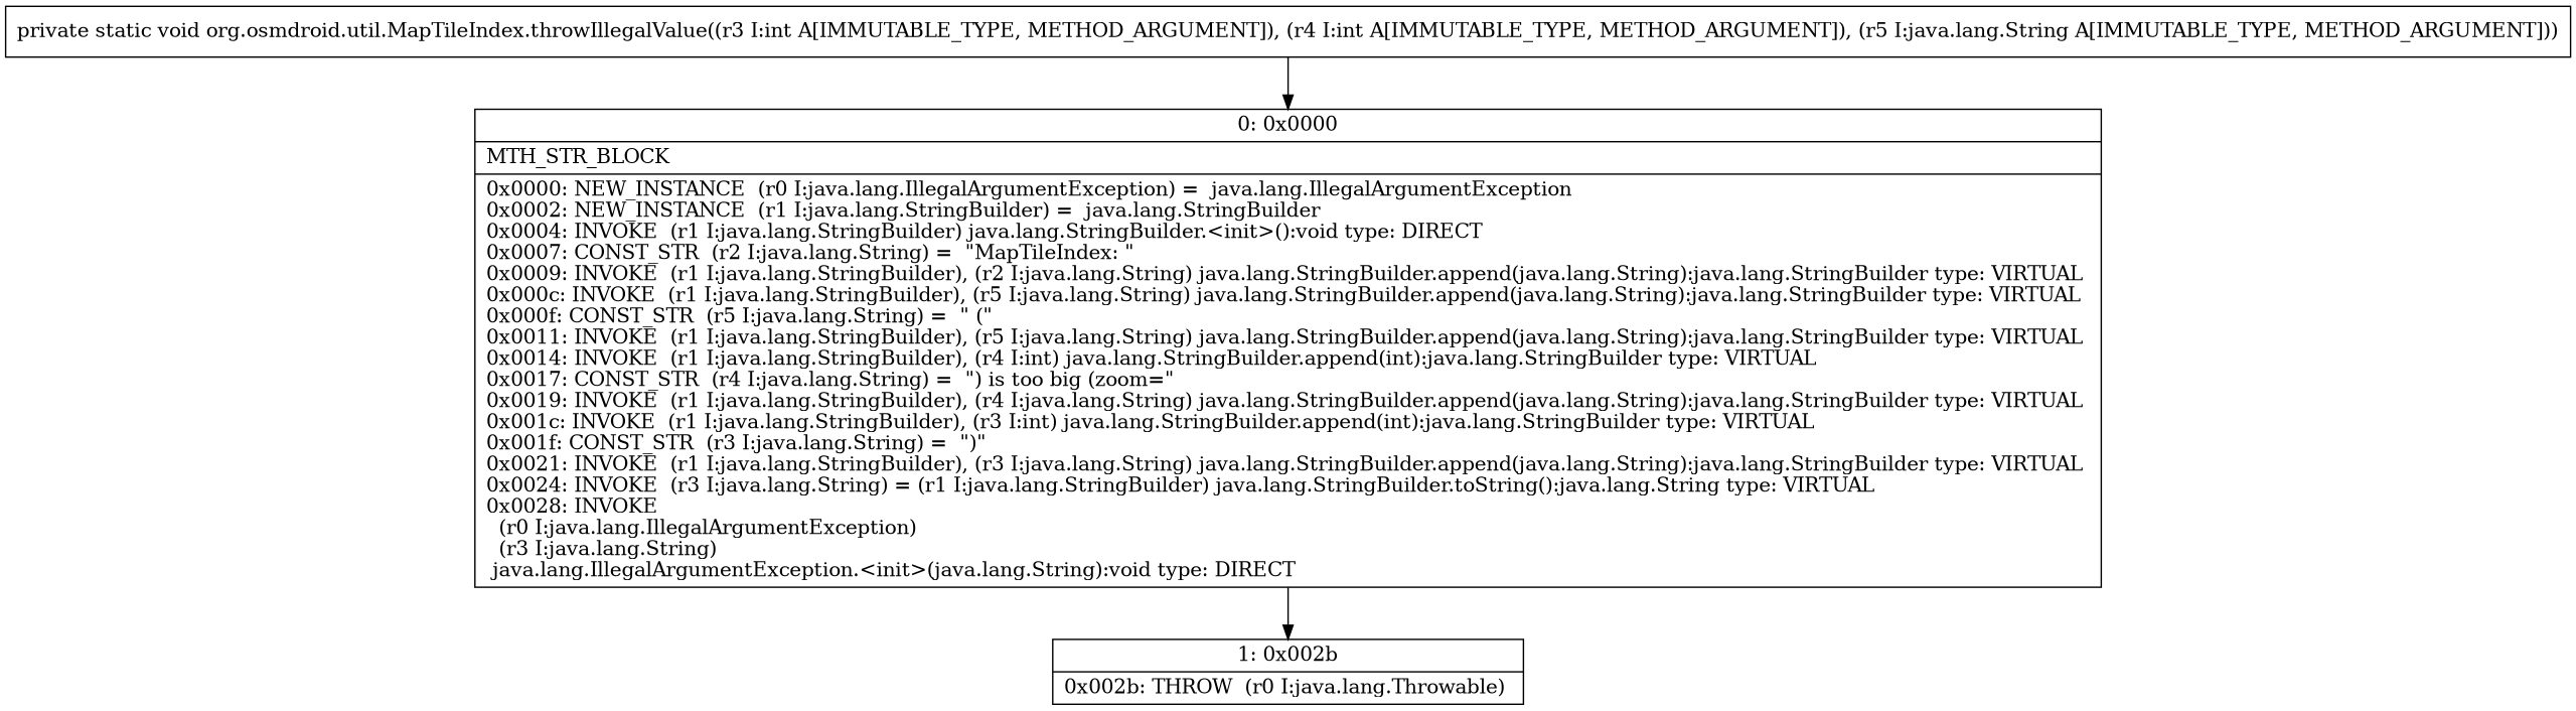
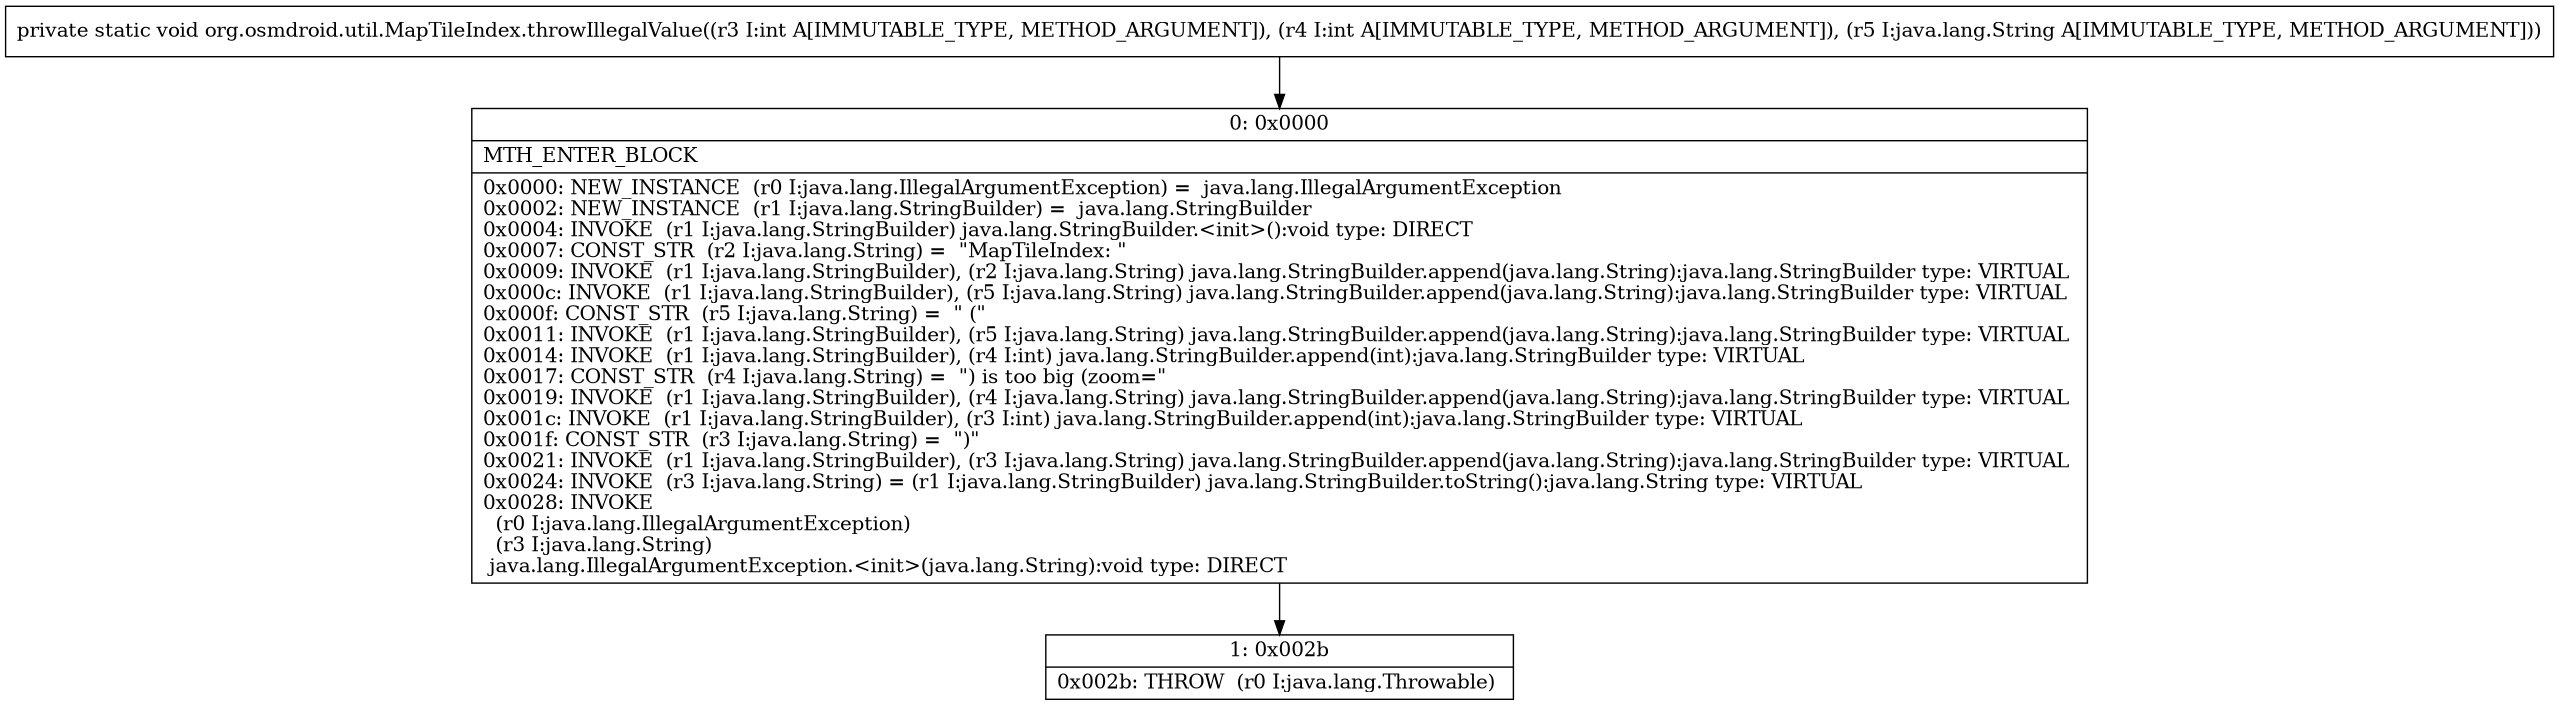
  digraph {
    node [shape=record]
-   n1 [label="{0\:\ 0x0000|MTH_STR_BLOCK\l|0x0000: NEW_INSTANCE  (r0 I:java.lang.IllegalArgumentException) =  java.lang.IllegalArgumentException \l0x0002: NEW_INSTANCE  (r1 I:java.lang.StringBuilder) =  java.lang.StringBuilder \l0x0004: INVOKE  (r1 I:java.lang.StringBuilder) java.lang.StringBuilder.\<init\>():void type: DIRECT \l0x0007: CONST_STR  (r2 I:java.lang.String) =  \"MapTileIndex: \" \l0x0009: INVOKE  (r1 I:java.lang.StringBuilder), (r2 I:java.lang.String) java.lang.StringBuilder.append(java.lang.String):java.lang.StringBuilder type: VIRTUAL \l0x000c: INVOKE  (r1 I:java.lang.StringBuilder), (r5 I:java.lang.String) java.lang.StringBuilder.append(java.lang.String):java.lang.StringBuilder type: VIRTUAL \l0x000f: CONST_STR  (r5 I:java.lang.String) =  \" (\" \l0x0011: INVOKE  (r1 I:java.lang.StringBuilder), (r5 I:java.lang.String) java.lang.StringBuilder.append(java.lang.String):java.lang.StringBuilder type: VIRTUAL \l0x0014: INVOKE  (r1 I:java.lang.StringBuilder), (r4 I:int) java.lang.StringBuilder.append(int):java.lang.StringBuilder type: VIRTUAL \l0x0017: CONST_STR  (r4 I:java.lang.String) =  \") is too big (zoom=\" \l0x0019: INVOKE  (r1 I:java.lang.StringBuilder), (r4 I:java.lang.String) java.lang.StringBuilder.append(java.lang.String):java.lang.StringBuilder type: VIRTUAL \l0x001c: INVOKE  (r1 I:java.lang.StringBuilder), (r3 I:int) java.lang.StringBuilder.append(int):java.lang.StringBuilder type: VIRTUAL \l0x001f: CONST_STR  (r3 I:java.lang.String) =  \")\" \l0x0021: INVOKE  (r1 I:java.lang.StringBuilder), (r3 I:java.lang.String) java.lang.StringBuilder.append(java.lang.String):java.lang.StringBuilder type: VIRTUAL \l0x0024: INVOKE  (r3 I:java.lang.String) = (r1 I:java.lang.StringBuilder) java.lang.StringBuilder.toString():java.lang.String type: VIRTUAL \l0x0028: INVOKE  \l  (r0 I:java.lang.IllegalArgumentException)\l  (r3 I:java.lang.String)\l java.lang.IllegalArgumentException.\<init\>(java.lang.String):void type: DIRECT \l}"]
+   n1 [label="{0\:\ 0x0000|MTH_ENTER_BLOCK\l|0x0000: NEW_INSTANCE  (r0 I:java.lang.IllegalArgumentException) =  java.lang.IllegalArgumentException \l0x0002: NEW_INSTANCE  (r1 I:java.lang.StringBuilder) =  java.lang.StringBuilder \l0x0004: INVOKE  (r1 I:java.lang.StringBuilder) java.lang.StringBuilder.\<init\>():void type: DIRECT \l0x0007: CONST_STR  (r2 I:java.lang.String) =  \"MapTileIndex: \" \l0x0009: INVOKE  (r1 I:java.lang.StringBuilder), (r2 I:java.lang.String) java.lang.StringBuilder.append(java.lang.String):java.lang.StringBuilder type: VIRTUAL \l0x000c: INVOKE  (r1 I:java.lang.StringBuilder), (r5 I:java.lang.String) java.lang.StringBuilder.append(java.lang.String):java.lang.StringBuilder type: VIRTUAL \l0x000f: CONST_STR  (r5 I:java.lang.String) =  \" (\" \l0x0011: INVOKE  (r1 I:java.lang.StringBuilder), (r5 I:java.lang.String) java.lang.StringBuilder.append(java.lang.String):java.lang.StringBuilder type: VIRTUAL \l0x0014: INVOKE  (r1 I:java.lang.StringBuilder), (r4 I:int) java.lang.StringBuilder.append(int):java.lang.StringBuilder type: VIRTUAL \l0x0017: CONST_STR  (r4 I:java.lang.String) =  \") is too big (zoom=\" \l0x0019: INVOKE  (r1 I:java.lang.StringBuilder), (r4 I:java.lang.String) java.lang.StringBuilder.append(java.lang.String):java.lang.StringBuilder type: VIRTUAL \l0x001c: INVOKE  (r1 I:java.lang.StringBuilder), (r3 I:int) java.lang.StringBuilder.append(int):java.lang.StringBuilder type: VIRTUAL \l0x001f: CONST_STR  (r3 I:java.lang.String) =  \")\" \l0x0021: INVOKE  (r1 I:java.lang.StringBuilder), (r3 I:java.lang.String) java.lang.StringBuilder.append(java.lang.String):java.lang.StringBuilder type: VIRTUAL \l0x0024: INVOKE  (r3 I:java.lang.String) = (r1 I:java.lang.StringBuilder) java.lang.StringBuilder.toString():java.lang.String type: VIRTUAL \l0x0028: INVOKE  \l  (r0 I:java.lang.IllegalArgumentException)\l  (r3 I:java.lang.String)\l java.lang.IllegalArgumentException.\<init\>(java.lang.String):void type: DIRECT \l}"]
    n2 [label="{1\:\ 0x002b|0x002b: THROW  (r0 I:java.lang.Throwable) \l}"]
    n3 [label="{private static void org.osmdroid.util.MapTileIndex.throwIllegalValue((r3 I:int A[IMMUTABLE_TYPE, METHOD_ARGUMENT]), (r4 I:int A[IMMUTABLE_TYPE, METHOD_ARGUMENT]), (r5 I:java.lang.String A[IMMUTABLE_TYPE, METHOD_ARGUMENT])) }"]
    n1 -> n2
    n3 -> n1
  }
